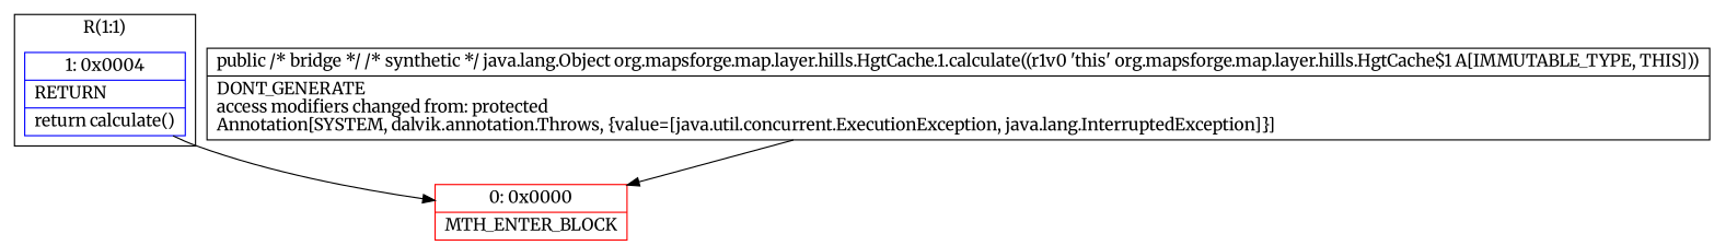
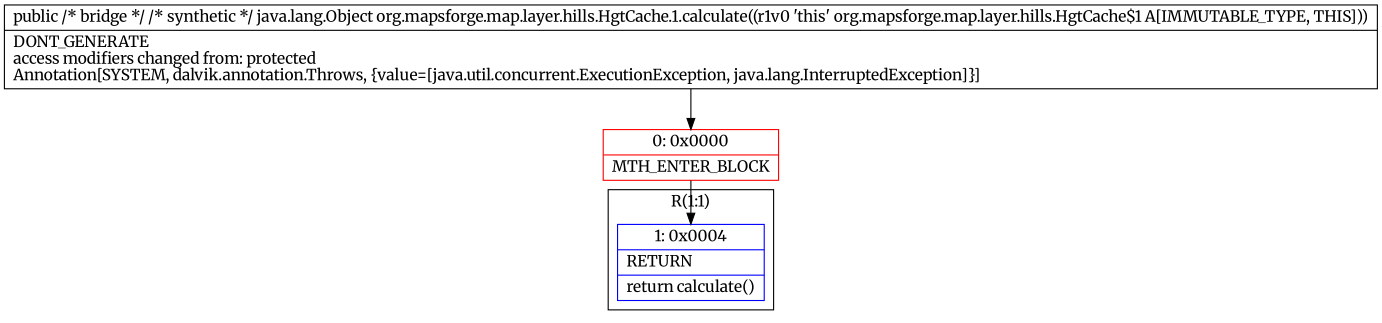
  digraph {
    fontname=Merriweather
    node [shape=record fontname=Merriweather]
    edge [fontname=Merriweather]
    n1 [color=blue label="{1\:\ 0x0004|RETURN\l|return calculate()\l}"]
    n2 [color=red label="{0\:\ 0x0000|MTH_ENTER_BLOCK\l}"]
    n3 [label="{public \/* bridge *\/ \/* synthetic *\/ java.lang.Object org.mapsforge.map.layer.hills.HgtCache.1.calculate((r1v0 'this' org.mapsforge.map.layer.hills.HgtCache$1 A[IMMUTABLE_TYPE, THIS]))  | DONT_GENERATE\laccess modifiers changed from: protected\lAnnotation[SYSTEM, dalvik.annotation.Throws, \{value=[java.util.concurrent.ExecutionException, java.lang.InterruptedException]\}]\l}"]
    subgraph cluster_1 {
      label="R(1:1)"
      n1
    }
-   n1 -> n2
+   n2 -> n1
    n3 -> n2
  }
